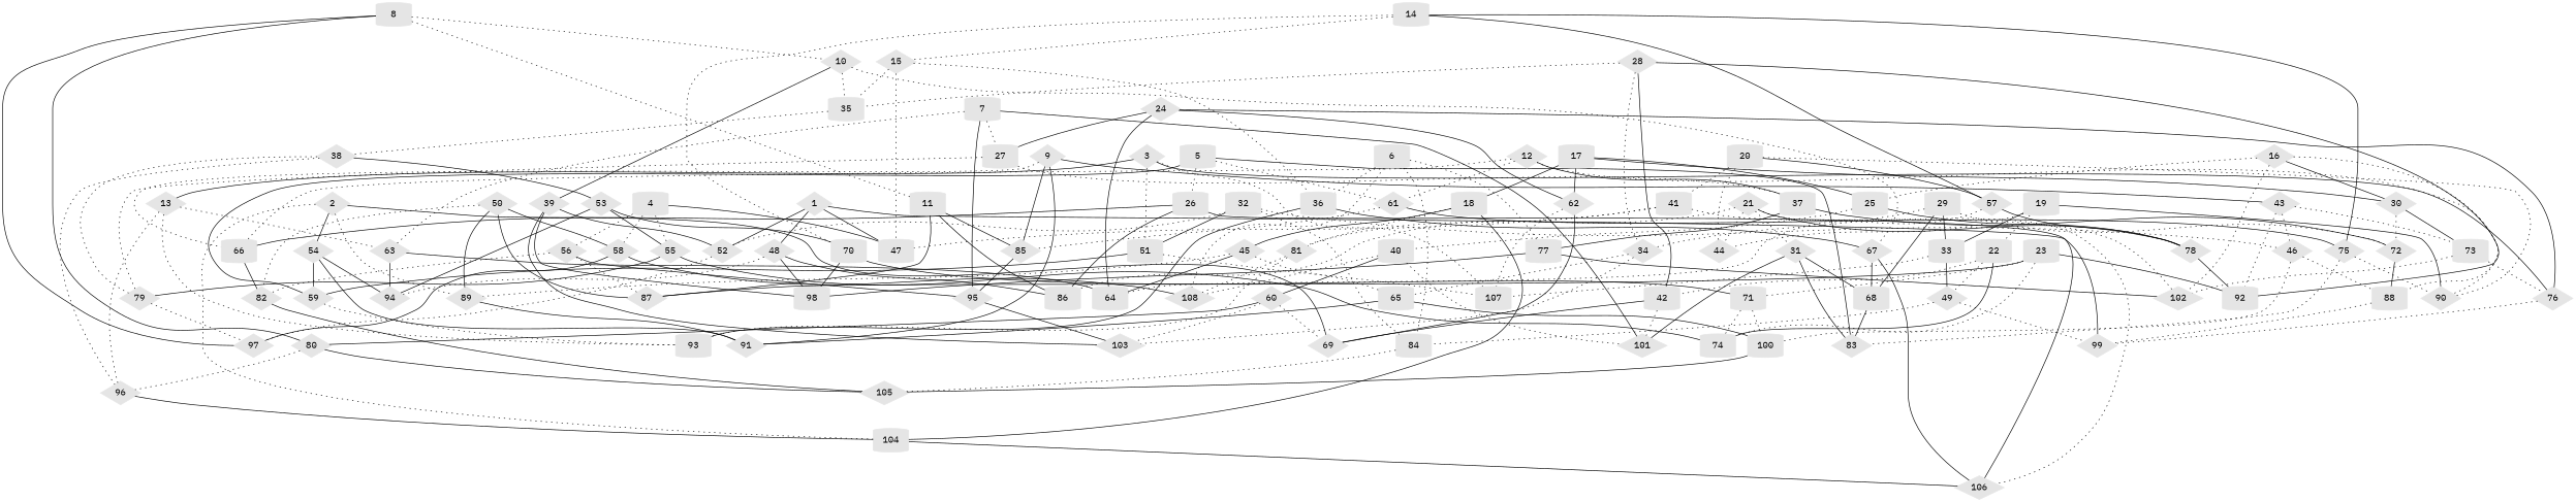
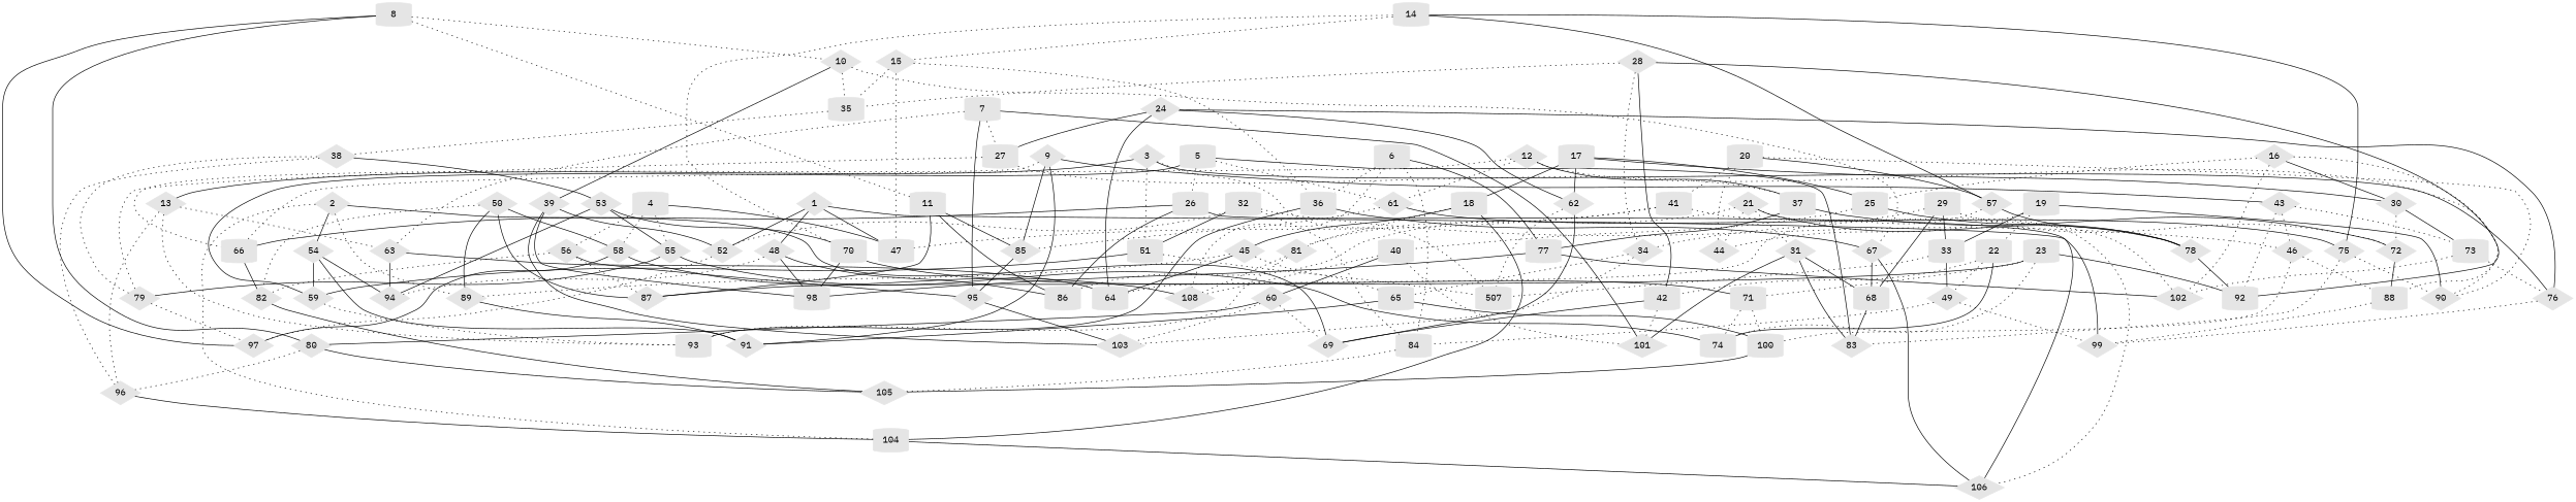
  graph {
    fontname="IBM Plex Mono"
    node [color=gray90 fontname="IBM Plex Mono" shape=diamond style=filled]
    edge [fontname="IBM Plex Mono" style=solid]
    47 [shape=cylinder]
    1
    48
    52
    99
    86 [shape=cylinder]
    98 [shape=cylinder]
    94
    97
    2
    54
    69
    89
    104 [shape=cylinder]
    59
    91
    106
    3
    13
    51 [shape=cylinder]
    76
-   107 [shape=cylinder]
+   107 [shape=cylinder label=507]
    63
    93 [shape=cylinder]
    96
    4 [shape=cylinder]
    55
    56
    58
    74 [shape=cylinder]
    79
    95
    87
    82
    108
    5 [shape=cylinder]
    26 [shape=cylinder]
    61
    83
    66 [shape=cylinder]
    85
    75
    6 [shape=cylinder]
    36 [shape=cylinder]
    77 [shape=cylinder]
    84 [shape=cylinder]
    67
    102
    105
    7 [shape=cylinder]
    27 [shape=cylinder]
    101
    37 [shape=cylinder]
    64 [shape=cylinder]
    103
    8 [shape=cylinder]
    10
    11 [shape=cylinder]
    80
    35 [shape=cylinder]
    39
    9
    43
    92 [shape=cylinder]
    73 [shape=cylinder]
    46
    38
    68 [shape=cylinder]
    12
    90
    72
    14 [shape=cylinder]
    15
    57
    70 [shape=cylinder]
    78
    71 [shape=cylinder]
    25 [shape=cylinder]
    16
    30
    88 [shape=cylinder]
    40 [shape=cylinder]
    17 [shape=cylinder]
    18 [shape=cylinder]
    62
    45
    81
    65 [shape=cylinder]
    19 [shape=cylinder]
    22 [shape=cylinder]
    33 [shape=cylinder]
    44
    42 [shape=cylinder]
    49
    20 [shape=cylinder]
    41 [shape=cylinder]
    21
    31
    23 [shape=cylinder]
    100 [shape=cylinder]
    24
    60
    28
    34
    29 [shape=cylinder]
    32 [shape=cylinder]
    53
    50
    1 -- 47
    1 -- 48
    1 -- 52
    1 -- 99
    48 -- 86
    48 -- 98
    48 -- 94 [style=dotted]
    52 -- 97 [style=dotted]
    2 -- 54
    2 -- 69
    2 -- 89 [style=dotted]
    2 -- 104 [style=dotted]
    54 -- 94
    54 -- 59
    54 -- 91
    89 -- 91
    104 -- 106
    59 -- 93 [style=dotted]
    3 -- 13
    3 -- 51 [style=dotted]
    3 -- 76
    3 -- 107 [style=dotted]
    13 -- 63 [style=dotted]
    13 -- 93 [style=dotted]
    13 -- 96 [style=dotted]
    51 -- 59
    51 -- 107 [style=dotted]
    76 -- 99 [style=dotted]
    63 -- 94
    63 -- 64
    96 -- 104
    4 -- 47
    4 -- 55 [style=dotted]
    4 -- 56 [style=dotted]
    4 -- 58 [style=dotted]
    55 -- 74
    55 -- 79
    56 -- 95
    56 -- 87 [style=dotted]
    56 -- 82 [style=dotted]
    58 -- 97
    58 -- 108
    79 -- 97 [style=dotted]
    95 -- 103
    82 -- 105
    5 -- 59
    5 -- 26 [style=dotted]
    5 -- 61 [style=dotted]
    5 -- 83
    26 -- 86
    26 -- 106
    26 -- 66
    61 -- 85 [style=dotted]
    61 -- 75
    66 -- 82
    85 -- 95
    75 -- 83 [style=dotted]
    75 -- 90 [style=dotted]
    6 -- 108 [style=dotted]
    6 -- 36 [style=dotted]
-   6 -- 77 [style=dotted]
+   6 -- 77
    6 -- 84 [style=dotted]
    36 -- 93
    36 -- 67
    77 -- 98
    77 -- 102
    84 -- 105 [style=dotted]
    67 -- 106
    67 -- 68
    7 -- 63 [style=dotted]
    7 -- 95
    7 -- 27 [style=dotted]
    7 -- 101
    27 -- 79 [style=dotted]
    27 -- 37 [style=dotted]
    37 -- 77
    37 -- 72
    8 -- 97
    8 -- 10 [style=dotted]
    8 -- 11 [style=dotted]
    8 -- 80
    10 -- 67 [style=dotted]
    10 -- 35 [style=dotted]
    10 -- 39
    11 -- 86
    11 -- 87
    11 -- 85
    80 -- 96 [style=dotted]
    80 -- 105
    35 -- 38 [style=dotted]
    39 -- 52
    39 -- 98
    39 -- 103
    9 -- 91
    9 -- 66 [style=dotted]
    9 -- 85
    9 -- 43
    43 -- 92 [style=dotted]
    43 -- 73 [style=dotted]
    43 -- 46 [style=dotted]
    73 -- 76 [style=dotted]
    73 -- 102 [style=dotted]
    46 -- 88 [style=dotted]
    46 -- 100 [style=dotted]
    38 -- 96 [style=dotted]
    38 -- 79 [style=dotted]
    38 -- 53
    68 -- 83
    12 -- 61 [style=dotted]
    12 -- 66 [style=dotted]
    12 -- 37
    12 -- 90 [style=dotted]
    72 -- 88
    14 -- 75
    14 -- 15 [style=dotted]
    14 -- 57
    14 -- 70 [style=dotted]
    15 -- 47 [style=dotted]
    15 -- 36 [style=dotted]
    15 -- 35 [style=dotted]
    57 -- 64 [style=dotted]
    57 -- 78
    70 -- 98
    70 -- 71
    78 -- 92
    71 -- 74 [style=dotted]
    71 -- 100 [style=dotted]
    25 -- 78
    25 -- 40 [style=dotted]
    16 -- 102 [style=dotted]
    16 -- 25 [style=dotted]
    16 -- 30
    16 -- 88 [style=dotted]
    30 -- 73
    30 -- 72 [style=dotted]
    88 -- 99 [style=dotted]
    40 -- 108 [style=dotted]
    40 -- 101 [style=dotted]
    40 -- 60
    17 -- 25
    17 -- 30
    17 -- 18
    17 -- 62
    18 -- 104
    18 -- 45
    18 -- 81 [style=dotted]
    62 -- 69
    62 -- 107 [style=dotted]
    45 -- 89 [style=dotted]
    45 -- 64
    45 -- 65 [style=dotted]
    81 -- 93 [style=dotted]
    81 -- 108 [style=dotted]
    65 -- 91
    65 -- 100
    19 -- 90
    19 -- 22 [style=dotted]
    19 -- 33
    19 -- 44 [style=dotted]
    22 -- 74
    22 -- 42 [style=dotted]
    22 -- 49 [style=dotted]
    33 -- 107 [style=dotted]
    33 -- 49
    42 -- 69
    42 -- 101 [style=dotted]
    49 -- 99 [style=dotted]
    49 -- 84 [style=dotted]
    20 -- 90 [style=dotted]
    20 -- 57
    20 -- 44 [style=dotted]
    20 -- 41 [style=dotted]
    41 -- 47 [style=dotted]
    41 -- 102 [style=dotted]
    41 -- 81 [style=dotted]
    21 -- 86 [style=dotted]
    21 -- 106 [style=dotted]
    21 -- 78
    21 -- 44 [style=dotted]
    21 -- 31 [style=dotted]
    31 -- 83
    31 -- 101
    31 -- 68
    23 -- 74 [style=dotted]
    23 -- 87
    23 -- 92
    23 -- 71 [style=dotted]
    100 -- 105
    24 -- 76
    24 -- 27
    24 -- 64
    24 -- 62
    60 -- 69 [style=dotted]
    60 -- 103 [style=dotted]
    60 -- 80
    28 -- 35 [style=dotted]
    28 -- 92
    28 -- 42
    28 -- 34 [style=dotted]
    34 -- 103 [style=dotted]
    34 -- 65 [style=dotted]
    29 -- 68
    29 -- 72 [style=dotted]
    29 -- 33
    29 -- 34 [style=dotted]
    32 -- 52 [style=dotted]
    32 -- 51
    32 -- 84 [style=dotted]
    32 -- 46 [style=dotted]
    53 -- 94
    53 -- 55
    53 -- 70
    50 -- 89
    50 -- 58
    50 -- 87
    50 -- 82 [style=dotted]
  }
